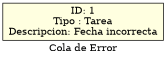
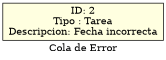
  digraph {
    color=black
    label="Cola de Error"
    rankdir=LR
-   n1 [color=black label="ID: 1\nTipo : Tarea\nDescripcion: Fecha incorrecta" shape=record style=filled fillcolor=lightyellow]
+   n1 [color=black label="ID: 2\nTipo : Tarea\nDescripcion: Fecha incorrecta" shape=record style=filled fillcolor=lightyellow]
  }
